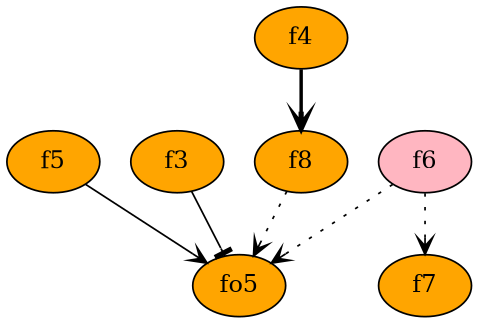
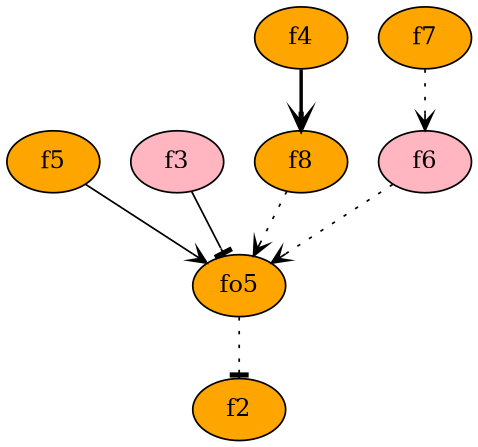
  strict digraph {
    node [fillcolor=orange style=filled]
    edge [arrowhead=vee style=dotted weight=2]
    n1 [label=fo5]
    f5
-   f3
+   f3 [fillcolor=lightpink]
+   f2
    f4
    f8
    f6 [fillcolor=lightpink]
    f7
+   n1 -> f2 [arrowhead=tee]
    f5 -> n1 [style=solid]
    f3 -> n1 [arrowhead=tee style=solid]
    f4 -> f8 [style=bold]
    f8 -> n1
    f6 -> n1
-   f6 -> f7
+   f7 -> f6
  }
